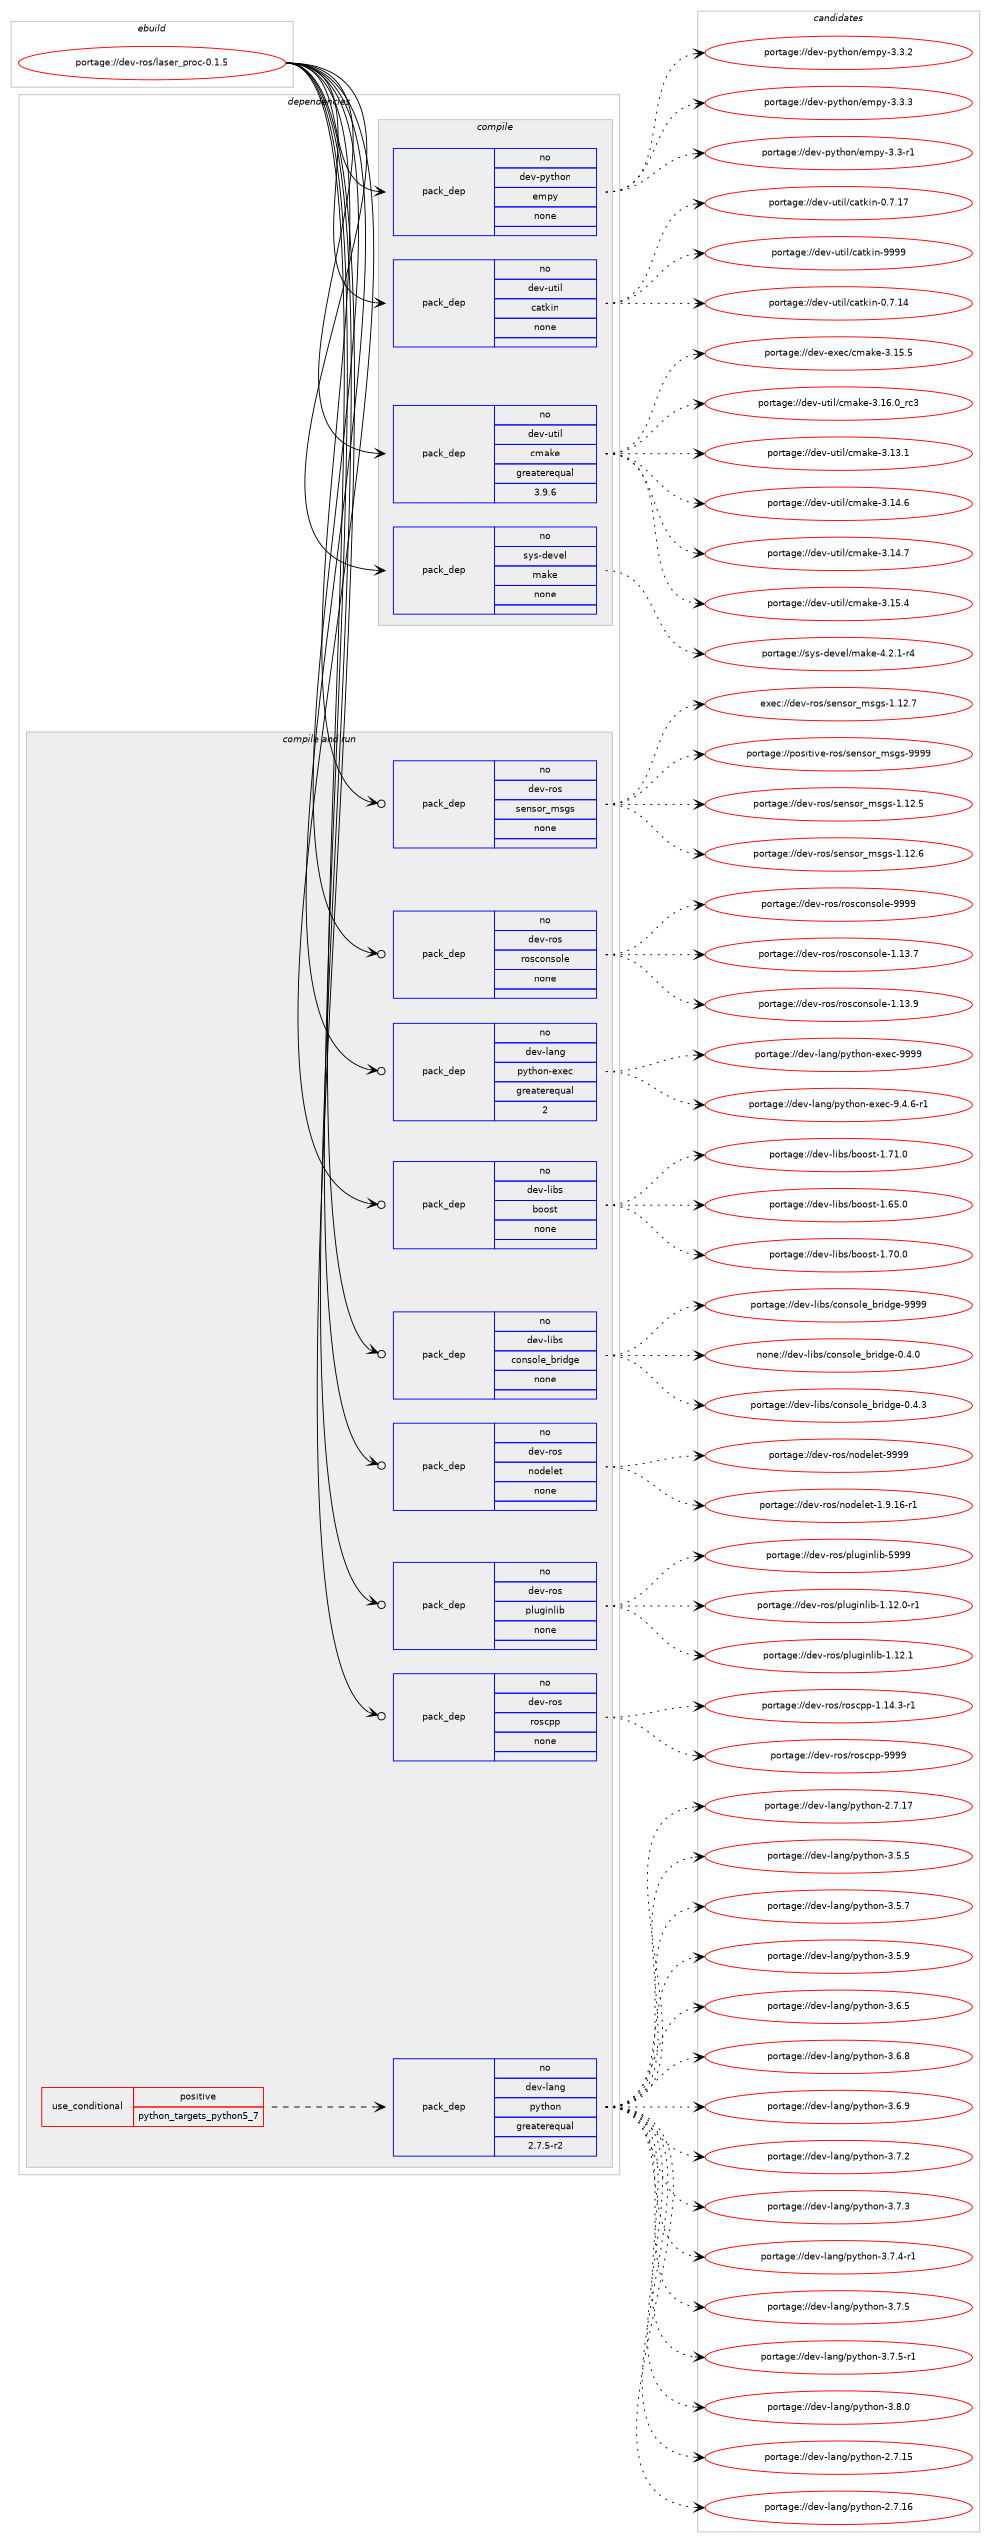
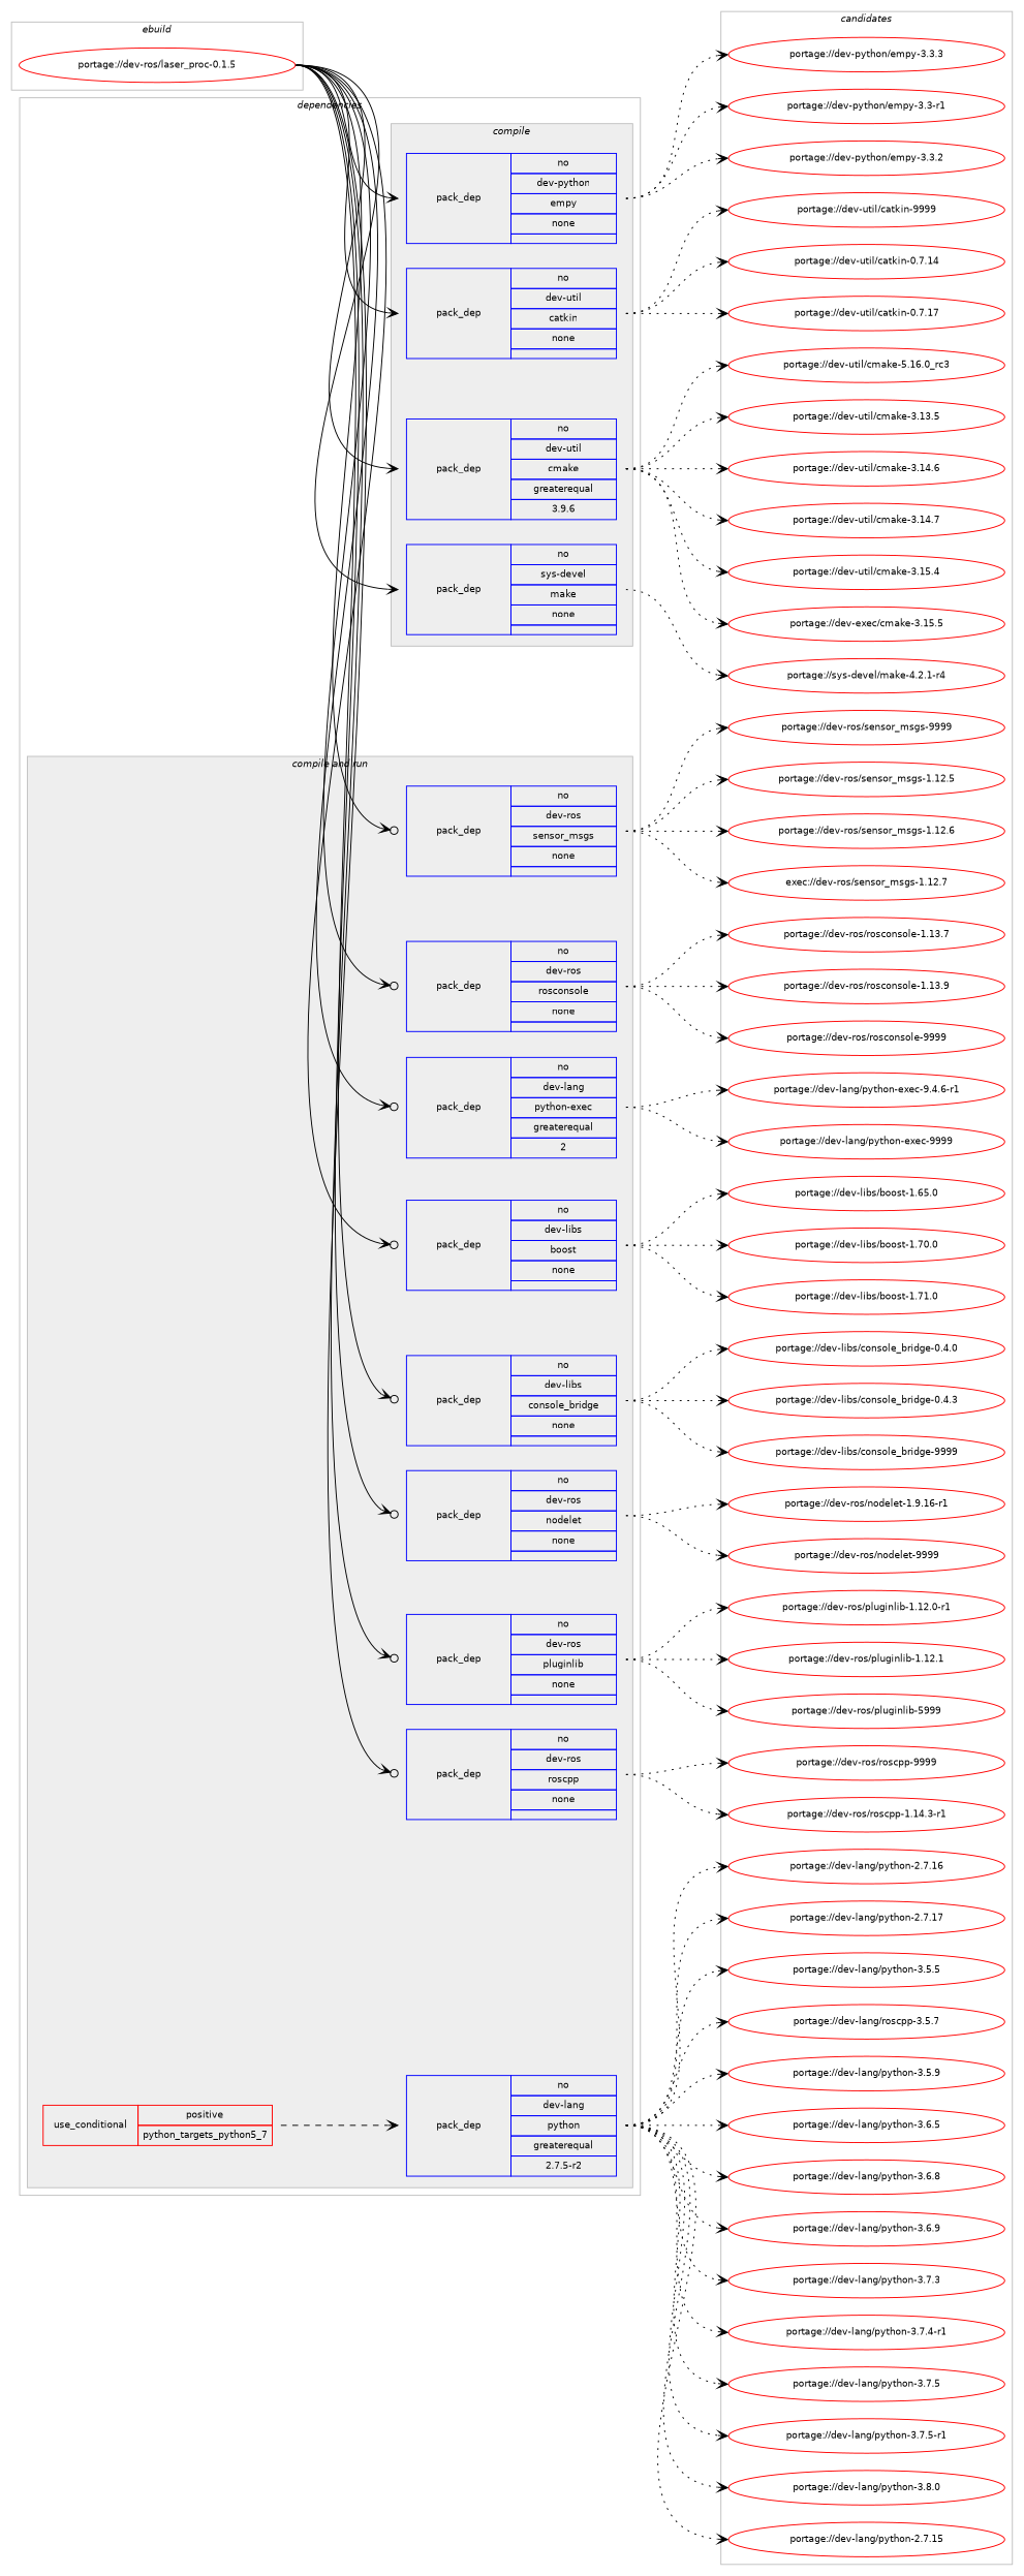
  digraph {
    compound=true
    concentrate=true
    fontname=Helvetica
    fontsize=10
    newrank=true
    rankdir=LR
    ranksep=1.5
    node [color=red fontname=Helvetica fontsize=10]
    edge [arrowhead=vee headport=w style=dotted tailport=e weight=100]
    n1 [label="portage://dev-ros/laser_proc-0.1.5" width=4]
    n2 [color=blue label=<<TABLE BORDER="0" CELLBORDER="1" CELLSPACING="0" CELLPADDING="4" WIDTH="220"><TR><TD ROWSPAN="6" CELLPADDING="30">pack_dep</TD></TR><TR><TD WIDTH="110">no</TD></TR><TR><TD>dev-python</TD></TR><TR><TD>empy</TD></TR><TR><TD>none</TD></TR><TR><TD></TD></TR></TABLE>> shape=none]
    n3 [color=blue label=<<TABLE BORDER="0" CELLBORDER="1" CELLSPACING="0" CELLPADDING="4" WIDTH="220"><TR><TD ROWSPAN="6" CELLPADDING="30">pack_dep</TD></TR><TR><TD WIDTH="110">no</TD></TR><TR><TD>dev-util</TD></TR><TR><TD>catkin</TD></TR><TR><TD>none</TD></TR><TR><TD></TD></TR></TABLE>> shape=none]
    n4 [color=blue label=<<TABLE BORDER="0" CELLBORDER="1" CELLSPACING="0" CELLPADDING="4" WIDTH="220"><TR><TD ROWSPAN="6" CELLPADDING="30">pack_dep</TD></TR><TR><TD WIDTH="110">no</TD></TR><TR><TD>dev-util</TD></TR><TR><TD>cmake</TD></TR><TR><TD>greaterequal</TD></TR><TR><TD>3.9.6</TD></TR></TABLE>> shape=none]
    n5 [color=blue label=<<TABLE BORDER="0" CELLBORDER="1" CELLSPACING="0" CELLPADDING="4" WIDTH="220"><TR><TD ROWSPAN="6" CELLPADDING="30">pack_dep</TD></TR><TR><TD WIDTH="110">no</TD></TR><TR><TD>sys-devel</TD></TR><TR><TD>make</TD></TR><TR><TD>none</TD></TR><TR><TD></TD></TR></TABLE>> shape=none]
    n6 [color=blue label=<<TABLE BORDER="0" CELLBORDER="1" CELLSPACING="0" CELLPADDING="4" WIDTH="220"><TR><TD ROWSPAN="6" CELLPADDING="30">pack_dep</TD></TR><TR><TD WIDTH="110">no</TD></TR><TR><TD>dev-lang</TD></TR><TR><TD>python</TD></TR><TR><TD>greaterequal</TD></TR><TR><TD>2.7.5-r2</TD></TR></TABLE>> shape=none]
    n7 [label=<<TABLE BORDER="0" CELLBORDER="1" CELLSPACING="0" CELLPADDING="4"><TR><TD ROWSPAN="3" CELLPADDING="10">use_conditional</TD></TR><TR><TD>positive</TD></TR><TR><TD>python_targets_python5_7</TD></TR></TABLE>> shape=none]
    n8 [color=blue label=<<TABLE BORDER="0" CELLBORDER="1" CELLSPACING="0" CELLPADDING="4" WIDTH="220"><TR><TD ROWSPAN="6" CELLPADDING="30">pack_dep</TD></TR><TR><TD WIDTH="110">no</TD></TR><TR><TD>dev-ros</TD></TR><TR><TD>rosconsole</TD></TR><TR><TD>none</TD></TR><TR><TD></TD></TR></TABLE>> shape=none]
    n9 [color=blue label=<<TABLE BORDER="0" CELLBORDER="1" CELLSPACING="0" CELLPADDING="4" WIDTH="220"><TR><TD ROWSPAN="6" CELLPADDING="30">pack_dep</TD></TR><TR><TD WIDTH="110">no</TD></TR><TR><TD>dev-lang</TD></TR><TR><TD>python-exec</TD></TR><TR><TD>greaterequal</TD></TR><TR><TD>2</TD></TR></TABLE>> shape=none]
    n10 [color=blue label=<<TABLE BORDER="0" CELLBORDER="1" CELLSPACING="0" CELLPADDING="4" WIDTH="220"><TR><TD ROWSPAN="6" CELLPADDING="30">pack_dep</TD></TR><TR><TD WIDTH="110">no</TD></TR><TR><TD>dev-libs</TD></TR><TR><TD>boost</TD></TR><TR><TD>none</TD></TR><TR><TD></TD></TR></TABLE>> shape=none]
    n11 [color=blue label=<<TABLE BORDER="0" CELLBORDER="1" CELLSPACING="0" CELLPADDING="4" WIDTH="220"><TR><TD ROWSPAN="6" CELLPADDING="30">pack_dep</TD></TR><TR><TD WIDTH="110">no</TD></TR><TR><TD>dev-libs</TD></TR><TR><TD>console_bridge</TD></TR><TR><TD>none</TD></TR><TR><TD></TD></TR></TABLE>> shape=none]
    n12 [color=blue label=<<TABLE BORDER="0" CELLBORDER="1" CELLSPACING="0" CELLPADDING="4" WIDTH="220"><TR><TD ROWSPAN="6" CELLPADDING="30">pack_dep</TD></TR><TR><TD WIDTH="110">no</TD></TR><TR><TD>dev-ros</TD></TR><TR><TD>nodelet</TD></TR><TR><TD>none</TD></TR><TR><TD></TD></TR></TABLE>> shape=none]
    n13 [color=blue label=<<TABLE BORDER="0" CELLBORDER="1" CELLSPACING="0" CELLPADDING="4" WIDTH="220"><TR><TD ROWSPAN="6" CELLPADDING="30">pack_dep</TD></TR><TR><TD WIDTH="110">no</TD></TR><TR><TD>dev-ros</TD></TR><TR><TD>pluginlib</TD></TR><TR><TD>none</TD></TR><TR><TD></TD></TR></TABLE>> shape=none]
    n14 [color=blue label=<<TABLE BORDER="0" CELLBORDER="1" CELLSPACING="0" CELLPADDING="4" WIDTH="220"><TR><TD ROWSPAN="6" CELLPADDING="30">pack_dep</TD></TR><TR><TD WIDTH="110">no</TD></TR><TR><TD>dev-ros</TD></TR><TR><TD>roscpp</TD></TR><TR><TD>none</TD></TR><TR><TD></TD></TR></TABLE>> shape=none]
    n15 [color=blue label=<<TABLE BORDER="0" CELLBORDER="1" CELLSPACING="0" CELLPADDING="4" WIDTH="220"><TR><TD ROWSPAN="6" CELLPADDING="30">pack_dep</TD></TR><TR><TD WIDTH="110">no</TD></TR><TR><TD>dev-ros</TD></TR><TR><TD>sensor_msgs</TD></TR><TR><TD>none</TD></TR><TR><TD></TD></TR></TABLE>> shape=none]
    n16 [label="portage://dev-python/empy-3.3-r1" width=4]
    n17 [label="portage://dev-python/empy-3.3.2" width=4]
    n18 [label="portage://dev-python/empy-3.3.3" width=4]
    n19 [label="portage://dev-util/catkin-0.7.14" width=4]
    n20 [label="portage://dev-util/catkin-0.7.17" width=4]
    n21 [label="portage://dev-util/catkin-9999" width=4]
-   n22 [label="portage://dev-util/cmake-3.13.1" width=4]
+   n22 [label="portage://dev-util/cmake-3.13.5" width=4]
    n23 [label="portage://dev-util/cmake-3.14.6" width=4]
    n24 [label="portage://dev-util/cmake-3.14.7" width=4]
    n25 [label="portage://dev-util/cmake-3.15.4" width=4]
    n26 [label="portage://dev-exec/cmake-3.15.5" width=4]
-   n27 [label="portage://dev-util/cmake-3.16.0_rc3" width=4]
+   n27 [label="portage://dev-util/cmake-5.16.0_rc3" width=4]
    n28 [label="portage://sys-devel/make-4.2.1-r4" width=4]
    n29 [label="portage://dev-lang/python-2.7.15" width=4]
    n30 [label="portage://dev-lang/python-2.7.16" width=4]
    n31 [label="portage://dev-lang/python-2.7.17" width=4]
    n32 [label="portage://dev-lang/python-3.5.5" width=4]
-   n33 [label="portage://dev-lang/python-3.5.7" width=4]
+   n33 [label="portage://dev-lang/roscpp-3.5.7" width=4]
    n34 [label="portage://dev-lang/python-3.5.9" width=4]
    n35 [label="portage://dev-lang/python-3.6.5" width=4]
    n36 [label="portage://dev-lang/python-3.6.8" width=4]
    n37 [label="portage://dev-lang/python-3.6.9" width=4]
-   n38 [label="portage://dev-lang/python-3.7.2" width=4]
    n39 [label="portage://dev-lang/python-3.7.3" width=4]
    n40 [label="portage://dev-lang/python-3.7.4-r1" width=4]
    n41 [label="portage://dev-lang/python-3.7.5" width=4]
    n42 [label="portage://dev-lang/python-3.7.5-r1" width=4]
    n43 [label="portage://dev-lang/python-3.8.0" width=4]
    n44 [label="portage://dev-lang/python-exec-9.4.6-r1" width=4]
    n45 [label="portage://dev-lang/python-exec-9999" width=4]
    n46 [label="portage://dev-libs/boost-1.65.0" width=4]
    n47 [label="portage://dev-libs/boost-1.70.0" width=4]
    n48 [label="portage://dev-libs/boost-1.71.0" width=4]
-   n49 [label="none://dev-libs/console_bridge-0.4.0" width=4]
+   n49 [label="portage://dev-libs/console_bridge-0.4.0" width=4]
    n50 [label="portage://dev-libs/console_bridge-0.4.3" width=4]
    n51 [label="portage://dev-libs/console_bridge-9999" width=4]
    n52 [label="portage://dev-ros/nodelet-1.9.16-r1" width=4]
    n53 [label="portage://dev-ros/nodelet-9999" width=4]
    n54 [label="portage://dev-ros/pluginlib-1.12.0-r1" width=4]
    n55 [label="portage://dev-ros/pluginlib-1.12.1" width=4]
    n56 [label="portage://dev-ros/pluginlib-5999" width=4]
    n57 [label="portage://dev-ros/rosconsole-1.13.7" width=4]
    n58 [label="portage://dev-ros/rosconsole-1.13.9" width=4]
    n59 [label="portage://dev-ros/rosconsole-9999" width=4]
    n60 [label="portage://dev-ros/sensor_msgs-1.12.5" width=4]
    n61 [label="portage://dev-ros/sensor_msgs-1.12.6" width=4]
    n62 [label="exec://dev-ros/sensor_msgs-1.12.7" width=4]
-   n63 [label="portage://positive-ros/sensor_msgs-9999" width=4]
+   n63 [label="portage://dev-ros/sensor_msgs-9999" width=4]
    n64 [label="portage://dev-ros/roscpp-1.14.3-r1" width=4]
    n65 [label="portage://dev-ros/roscpp-9999" width=4]
    subgraph cluster_1 {
      color=gray
      label=<<i>ebuild</i>>
      rank=same
      n1
    }
    subgraph cluster_2 {
      color=gray
      label=<<i>dependencies</i>>
      subgraph cluster_3 {
        color=gray
        fillcolor="#eeeeee"
        label=<<i>compile</i>>
        style=filled
        subgraph sub_4 {
          color=gray
          fillcolor="#eeeeee"
          label=<<i>compile</i>>
          style=filled
          n2
        }
        subgraph sub_5 {
          color=gray
          fillcolor="#eeeeee"
          label=<<i>compile</i>>
          style=filled
          n3
        }
        subgraph sub_6 {
          color=gray
          fillcolor="#eeeeee"
          label=<<i>compile</i>>
          style=filled
          n4
        }
        subgraph sub_7 {
          color=gray
          fillcolor="#eeeeee"
          label=<<i>compile</i>>
          style=filled
          n5
        }
      }
      subgraph cluster_8 {
        color=gray
        fillcolor="#eeeeee"
        label=<<i>compile and run</i>>
        style=filled
        subgraph sub_9 {
          color=gray
          fillcolor="#eeeeee"
          label=<<i>compile and run</i>>
          style=filled
          n7
          subgraph sub_10 {
            color=gray
            fillcolor="#eeeeee"
            label=<<i>compile and run</i>>
            style=filled
            n6
          }
        }
        subgraph sub_11 {
          color=gray
          fillcolor="#eeeeee"
          label=<<i>compile and run</i>>
          style=filled
          n8
        }
        subgraph sub_12 {
          color=gray
          fillcolor="#eeeeee"
          label=<<i>compile and run</i>>
          style=filled
          n9
        }
        subgraph sub_13 {
          color=gray
          fillcolor="#eeeeee"
          label=<<i>compile and run</i>>
          style=filled
          n10
        }
        subgraph sub_14 {
          color=gray
          fillcolor="#eeeeee"
          label=<<i>compile and run</i>>
          style=filled
          n11
        }
        subgraph sub_15 {
          color=gray
          fillcolor="#eeeeee"
          label=<<i>compile and run</i>>
          style=filled
          n12
        }
        subgraph sub_16 {
          color=gray
          fillcolor="#eeeeee"
          label=<<i>compile and run</i>>
          style=filled
          n13
        }
        subgraph sub_17 {
          color=gray
          fillcolor="#eeeeee"
          label=<<i>compile and run</i>>
          style=filled
          n14
        }
        subgraph sub_18 {
          color=gray
          fillcolor="#eeeeee"
          label=<<i>compile and run</i>>
          style=filled
          n15
        }
      }
      subgraph cluster_19 {
        color=gray
        fillcolor="#eeeeee"
        label=<<i>run</i>>
        style=filled
      }
    }
    subgraph cluster_20 {
      color=gray
      label=<<i>candidates</i>>
      rank=same
      subgraph sub_21 {
        color=black
        label=<<i>candidates</i>>
        nodesep=1
        rank=same
        n16
        n17
        n18
      }
      subgraph sub_22 {
        color=black
        label=<<i>candidates</i>>
        nodesep=1
        rank=same
        n19
        n20
        n21
      }
      subgraph sub_23 {
        color=black
        label=<<i>candidates</i>>
        nodesep=1
        rank=same
        n22
        n23
        n24
        n25
        n26
        n27
      }
      subgraph sub_24 {
        color=black
        label=<<i>candidates</i>>
        nodesep=1
        rank=same
        n28
      }
      subgraph sub_25 {
        color=black
        label=<<i>candidates</i>>
        nodesep=1
        rank=same
        n29
        n30
        n31
        n32
        n33
        n34
        n35
        n36
        n37
-       n38
        n39
        n40
        n41
        n42
        n43
      }
      subgraph sub_26 {
        color=black
        label=<<i>candidates</i>>
        nodesep=1
        rank=same
        n44
        n45
      }
      subgraph sub_27 {
        color=black
        label=<<i>candidates</i>>
        nodesep=1
        rank=same
        n46
        n47
        n48
      }
      subgraph sub_28 {
        color=black
        label=<<i>candidates</i>>
        nodesep=1
        rank=same
        n49
        n50
        n51
      }
      subgraph sub_29 {
        color=black
        label=<<i>candidates</i>>
        nodesep=1
        rank=same
        n52
        n53
      }
      subgraph sub_30 {
        color=black
        label=<<i>candidates</i>>
        nodesep=1
        rank=same
        n54
        n55
        n56
      }
      subgraph sub_31 {
        color=black
        label=<<i>candidates</i>>
        nodesep=1
        rank=same
        n57
        n58
        n59
      }
      subgraph sub_32 {
        color=black
        label=<<i>candidates</i>>
        nodesep=1
        rank=same
        n60
        n61
        n62
        n63
      }
      subgraph sub_33 {
        color=black
        label=<<i>candidates</i>>
        nodesep=1
        rank=same
        n64
        n65
      }
    }
    n1 -> n2 [style=solid weight=20]
    n1 -> n3 [style=solid weight=20]
    n1 -> n4 [style=solid weight=20]
    n1 -> n5 [style=solid weight=20]
    n1 -> n8 [arrowhead=odotvee style=solid weight=20]
    n1 -> n9 [arrowhead=odotvee style=solid weight=20]
    n1 -> n10 [arrowhead=odotvee style=solid weight=20]
    n1 -> n11 [arrowhead=odotvee style=solid weight=20]
    n1 -> n12 [arrowhead=odotvee style=solid weight=20]
    n1 -> n13 [arrowhead=odotvee style=solid weight=20]
    n1 -> n14 [arrowhead=odotvee style=solid weight=20]
    n1 -> n15 [arrowhead=odotvee style=solid weight=20]
    n2 -> n16
    n2 -> n17
    n2 -> n18
    n3 -> n19
    n3 -> n20
    n3 -> n21
    n4 -> n22
    n4 -> n23
    n4 -> n24
    n4 -> n25
    n4 -> n26
    n4 -> n27
    n5 -> n28
    n6 -> n29
    n6 -> n30
    n6 -> n31
    n6 -> n32
    n6 -> n33
    n6 -> n34
    n6 -> n35
    n6 -> n36
    n6 -> n37
-   n6 -> n38
    n6 -> n39
    n6 -> n40
    n6 -> n41
    n6 -> n42
    n6 -> n43
    n7 -> n6 [style=dashed weight=20]
    n8 -> n57
    n8 -> n58
    n8 -> n59
    n9 -> n44
    n9 -> n45
    n10 -> n46
    n10 -> n47
    n10 -> n48
    n11 -> n49
    n11 -> n50
    n11 -> n51
    n12 -> n52
    n12 -> n53
    n13 -> n54
    n13 -> n55
    n13 -> n56
    n14 -> n64
    n14 -> n65
    n15 -> n60
    n15 -> n61
    n15 -> n62
    n15 -> n63
  }
